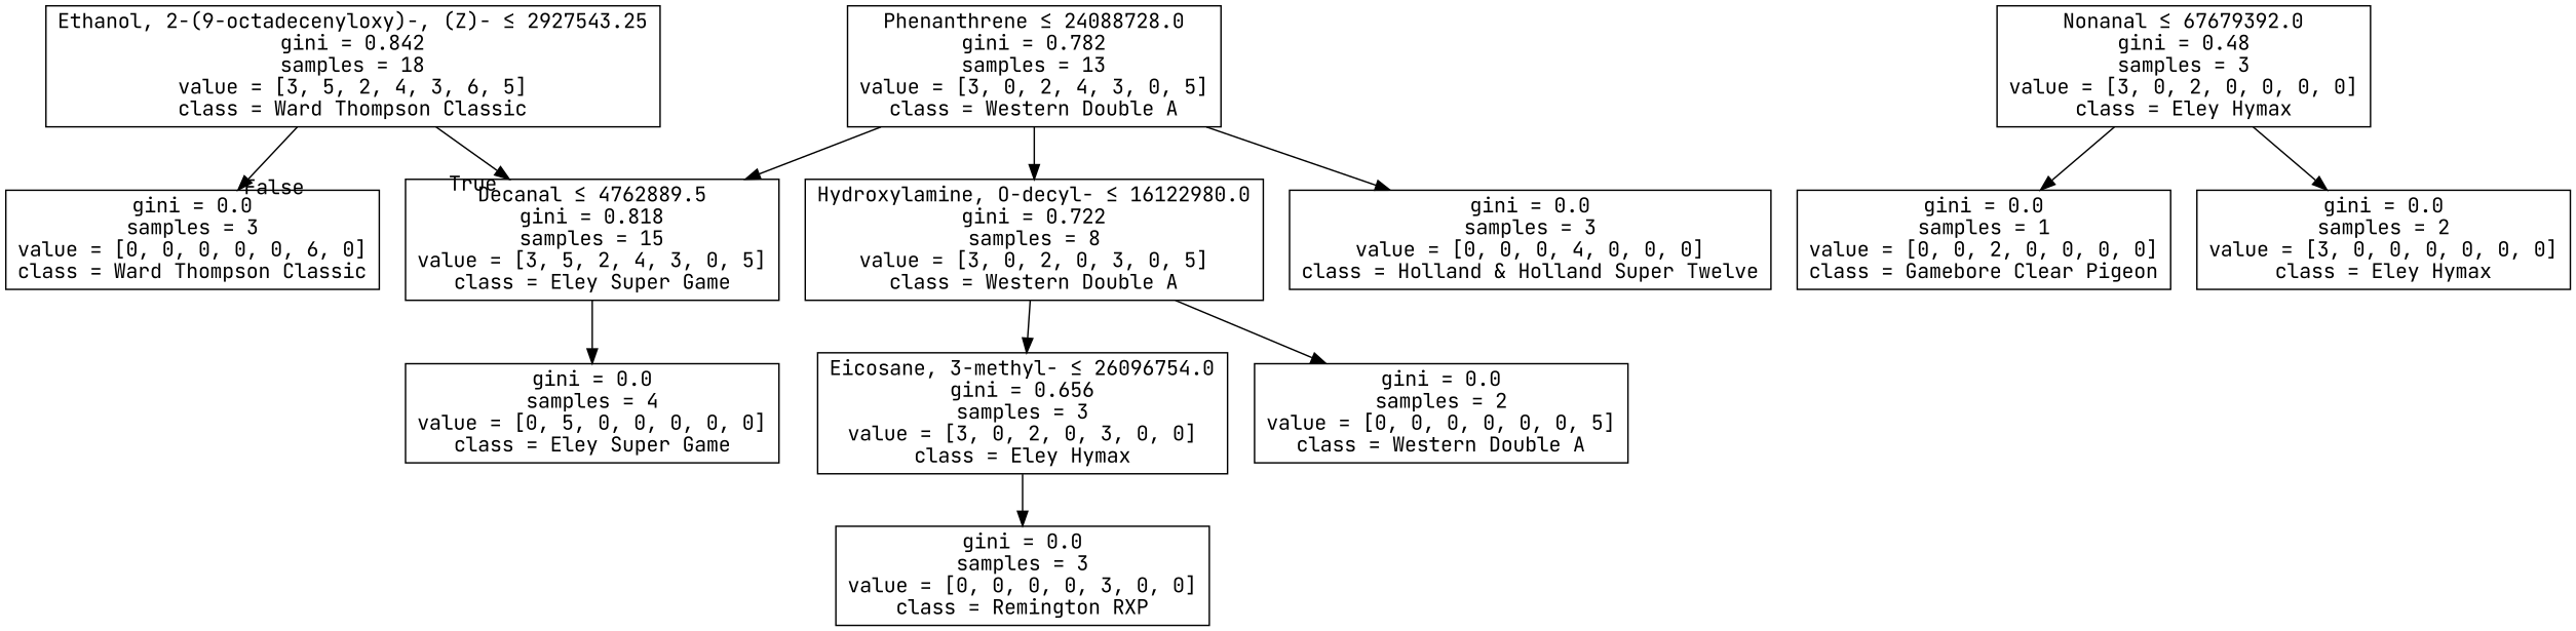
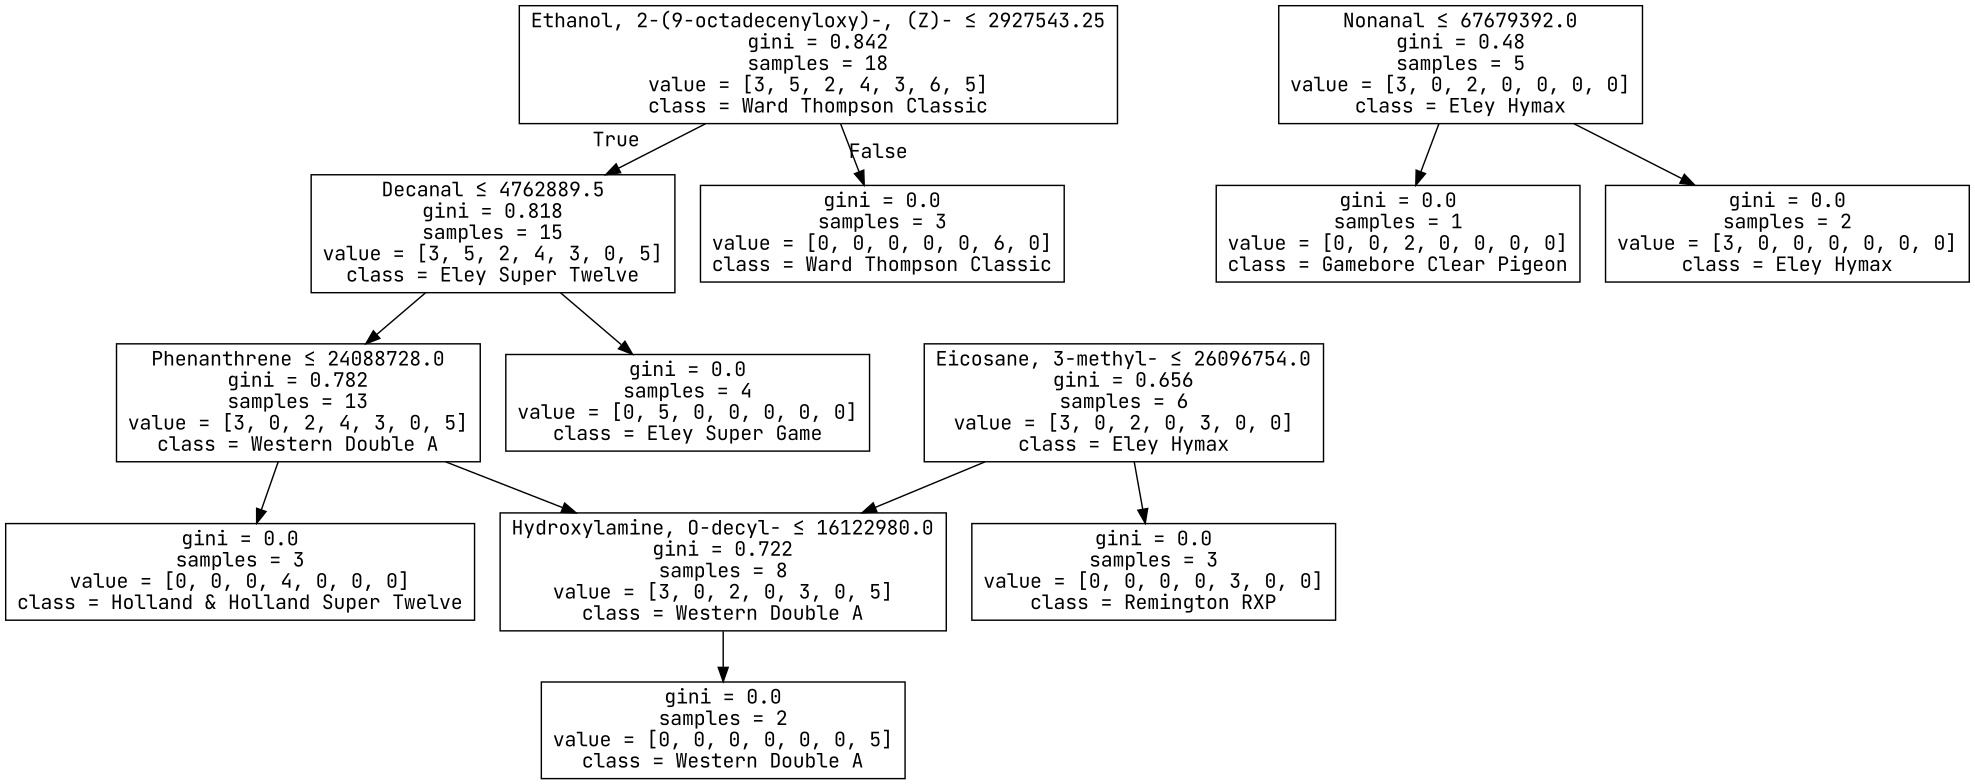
  digraph {
    fontname="JetBrains Mono"
    node [fontname="JetBrains Mono" shape=box]
    edge [fontname="JetBrains Mono"]
    n1 [label=<Ethanol, 2-(9-octadecenyloxy)-, (Z)- &le; 2927543.25<br/>gini = 0.842<br/>samples = 18<br/>value = [3, 5, 2, 4, 3, 6, 5]<br/>class = Ward Thompson Classic>]
-   n2 [label=<Decanal &le; 4762889.5<br/>gini = 0.818<br/>samples = 15<br/>value = [3, 5, 2, 4, 3, 0, 5]<br/>class = Eley Super Game>]
+   n2 [label=<Decanal &le; 4762889.5<br/>gini = 0.818<br/>samples = 15<br/>value = [3, 5, 2, 4, 3, 0, 5]<br/>class = Eley Super Twelve>]
    n3 [label=<gini = 0.0<br/>samples = 3<br/>value = [0, 0, 0, 0, 0, 6, 0]<br/>class = Ward Thompson Classic>]
    n4 [label=<Phenanthrene &le; 24088728.0<br/>gini = 0.782<br/>samples = 13<br/>value = [3, 0, 2, 4, 3, 0, 5]<br/>class = Western Double A>]
    n5 [label=<gini = 0.0<br/>samples = 4<br/>value = [0, 5, 0, 0, 0, 0, 0]<br/>class = Eley Super Game>]
    n6 [label=<Hydroxylamine, O-decyl- &le; 16122980.0<br/>gini = 0.722<br/>samples = 8<br/>value = [3, 0, 2, 0, 3, 0, 5]<br/>class = Western Double A>]
    n7 [label=<gini = 0.0<br/>samples = 3<br/>value = [0, 0, 0, 4, 0, 0, 0]<br/>class = Holland &amp; Holland Super Twelve>]
-   n8 [label=<Eicosane, 3-methyl- &le; 26096754.0<br/>gini = 0.656<br/>samples = 3<br/>value = [3, 0, 2, 0, 3, 0, 0]<br/>class = Eley Hymax>]
+   n8 [label=<Eicosane, 3-methyl- &le; 26096754.0<br/>gini = 0.656<br/>samples = 6<br/>value = [3, 0, 2, 0, 3, 0, 0]<br/>class = Eley Hymax>]
    n9 [label=<gini = 0.0<br/>samples = 2<br/>value = [0, 0, 0, 0, 0, 0, 5]<br/>class = Western Double A>]
    n10 [label=<gini = 0.0<br/>samples = 3<br/>value = [0, 0, 0, 0, 3, 0, 0]<br/>class = Remington RXP>]
-   n11 [label=<Nonanal &le; 67679392.0<br/>gini = 0.48<br/>samples = 3<br/>value = [3, 0, 2, 0, 0, 0, 0]<br/>class = Eley Hymax>]
+   n11 [label=<Nonanal &le; 67679392.0<br/>gini = 0.48<br/>samples = 5<br/>value = [3, 0, 2, 0, 0, 0, 0]<br/>class = Eley Hymax>]
    n12 [label=<gini = 0.0<br/>samples = 1<br/>value = [0, 0, 2, 0, 0, 0, 0]<br/>class = Gamebore Clear Pigeon>]
    n13 [label=<gini = 0.0<br/>samples = 2<br/>value = [3, 0, 0, 0, 0, 0, 0]<br/>class = Eley Hymax>]
    n1 -> n2 [headlabel=True labelangle=45 labeldistance=2.5]
    n1 -> n3 [headlabel=False labelangle=-45 labeldistance=2.5]
-   n4 -> n2
+   n2 -> n4
    n2 -> n5
    n4 -> n6
    n4 -> n7
-   n6 -> n8
+   n8 -> n6
    n6 -> n9
    n8 -> n10
    n11 -> n12
    n11 -> n13
  }
